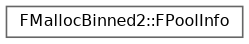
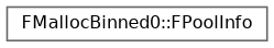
  digraph {
    rankdir=LR
-   n1 [color=grey40 fillcolor=white fontname=Helvetica fontsize=10 height=0.2 label="FMallocBinned2::FPoolInfo" shape=box style=filled width=0.4]
+   n1 [color=grey40 fillcolor=white fontname=Helvetica fontsize=10 height=0.2 label="FMallocBinned0::FPoolInfo" shape=box style=filled width=0.4]
  }
